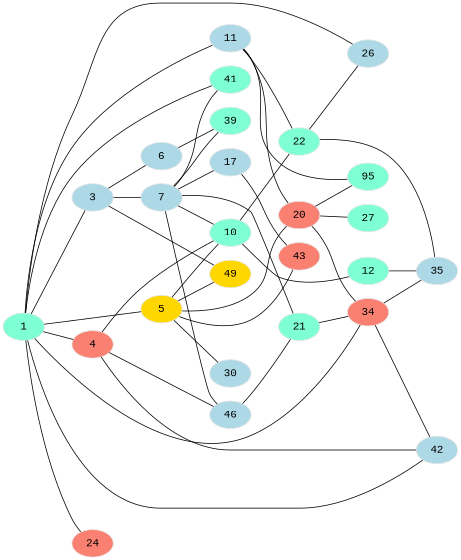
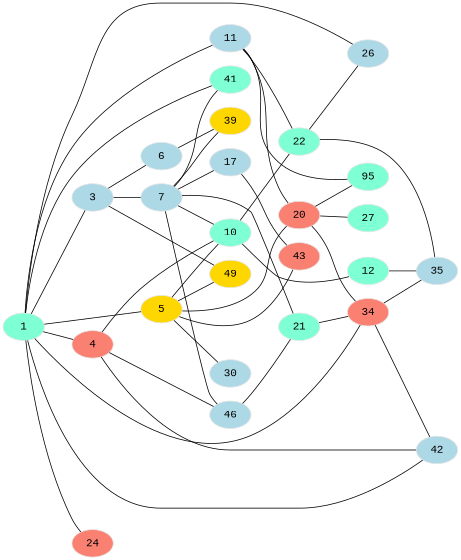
  graph {
    fontname="Liberation Mono"
    rankdir=LR
    node [color=gray90 fillcolor=lightblue fontname="Liberation Mono" style=filled]
    edge [fontname="Liberation Mono"]
    1 [fillcolor=aquamarine super="+2"]
    3
    4 [fillcolor=salmon super="+9"]
    5 [fillcolor=gold super="+13"]
    11 [super="+46"]
    24 [fillcolor=salmon]
    26
    34 [fillcolor=salmon super="+37+47"]
    41 [fillcolor=aquamarine]
    42 [super="+51"]
    6 [super="+8"]
    7 [super="+50+40"]
    49 [fillcolor=gold super="+53"]
    10 [fillcolor=aquamarine super="+33+19"]
    n15 [label=46 super="+18"]
    20 [fillcolor=salmon super="+38+31"]
    30
    43 [fillcolor=salmon]
    22 [fillcolor=aquamarine super="+23"]
    n20 [fillcolor=aquamarine label=95]
    35
-   39 [fillcolor=aquamarine]
+   39 [fillcolor=gold]
    17
    21 [fillcolor=aquamarine]
    12 [fillcolor=aquamarine super="+45"]
    27 [fillcolor=aquamarine]
    1 -- 3
    1 -- 4 [weight=3]
    1 -- 5 [weight=2]
    1 -- 11
    1 -- 24
    1 -- 26
    1 -- 34
    1 -- 41
    1 -- 42
    3 -- 6 [weight=2]
    3 -- 7
    3 -- 49
    4 -- 42
    4 -- 10
    4 -- n15
    5 -- 49
    5 -- 10
    5 -- 20
    5 -- 30
    5 -- 43
    11 -- 20
    11 -- 22
    11 -- n20
    34 -- 42
    34 -- 35
    6 -- 39
    7 -- 41
    7 -- 10
    7 -- n15
    7 -- 39
    7 -- 17
    7 -- 21
    10 -- 22 [weight=2]
    10 -- 12
    n15 -- 21
    20 -- 34 [weight=3]
    20 -- n20
    20 -- 27
    22 -- 26
    22 -- 35
    17 -- 43
    21 -- 34
    12 -- 35
  }
